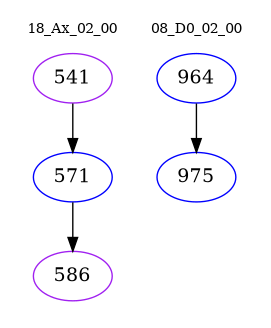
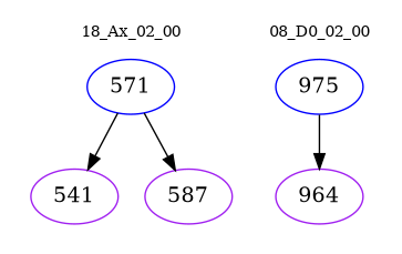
  digraph {
    node [color=blue]
    edge [color=black]
    n1 [color=purple label=541]
    n2 [label=571]
-   n3 [color=purple label=586]
+   n3 [color=purple label=587]
    n4 [label=975]
-   n5 [label=964]
+   n5 [color=purple label=964]
    subgraph cluster_1 {
      color=white
      fontsize=10
      label="18_Ax_02_00"
      n1
      n2
      n3
    }
    subgraph cluster_2 {
      color=white
      fontsize=10
      label="08_D0_02_00"
      n4
      n5
    }
-   n1 -> n2
+   n2 -> n1
    n2 -> n3
-   n5 -> n4
+   n4 -> n5
  }
